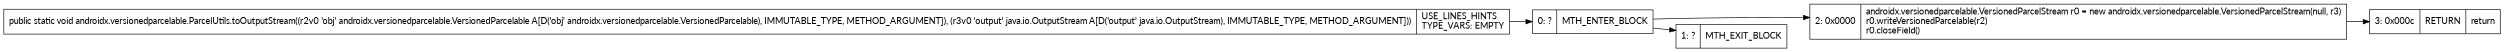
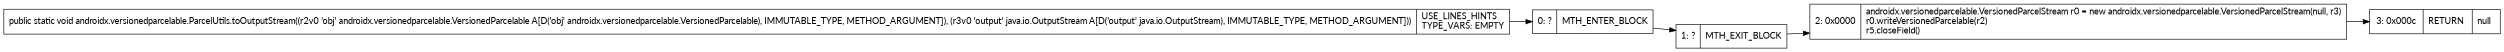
  digraph {
    fontname=Lato
    rankdir=LR
    node [fontname=Lato shape=record]
    edge [fontname=Lato]
    n1 [label="{0\:\ ?|MTH_ENTER_BLOCK\l}"]
-   n2 [label="{2\:\ 0x0000|androidx.versionedparcelable.VersionedParcelStream r0 = new androidx.versionedparcelable.VersionedParcelStream(null, r3)\lr0.writeVersionedParcelable(r2)\lr0.closeField()\l}"]
+   n2 [label="{2\:\ 0x0000|androidx.versionedparcelable.VersionedParcelStream r0 = new androidx.versionedparcelable.VersionedParcelStream(null, r3)\lr0.writeVersionedParcelable(r2)\lr5.closeField()\l}"]
    n3 [label="{1\:\ ?|MTH_EXIT_BLOCK\l}"]
-   n4 [label="{3\:\ 0x000c|RETURN\l|return\l}"]
+   n4 [label="{3\:\ 0x000c|RETURN\l|null\l}"]
    n5 [label="{public static void androidx.versionedparcelable.ParcelUtils.toOutputStream((r2v0 'obj' androidx.versionedparcelable.VersionedParcelable A[D('obj' androidx.versionedparcelable.VersionedParcelable), IMMUTABLE_TYPE, METHOD_ARGUMENT]), (r3v0 'output' java.io.OutputStream A[D('output' java.io.OutputStream), IMMUTABLE_TYPE, METHOD_ARGUMENT]))  | USE_LINES_HINTS\lTYPE_VARS: EMPTY\l}"]
-   n1 -> n2
+   n3 -> n2
    n1 -> n3
    n2 -> n4
    n5 -> n1
  }
